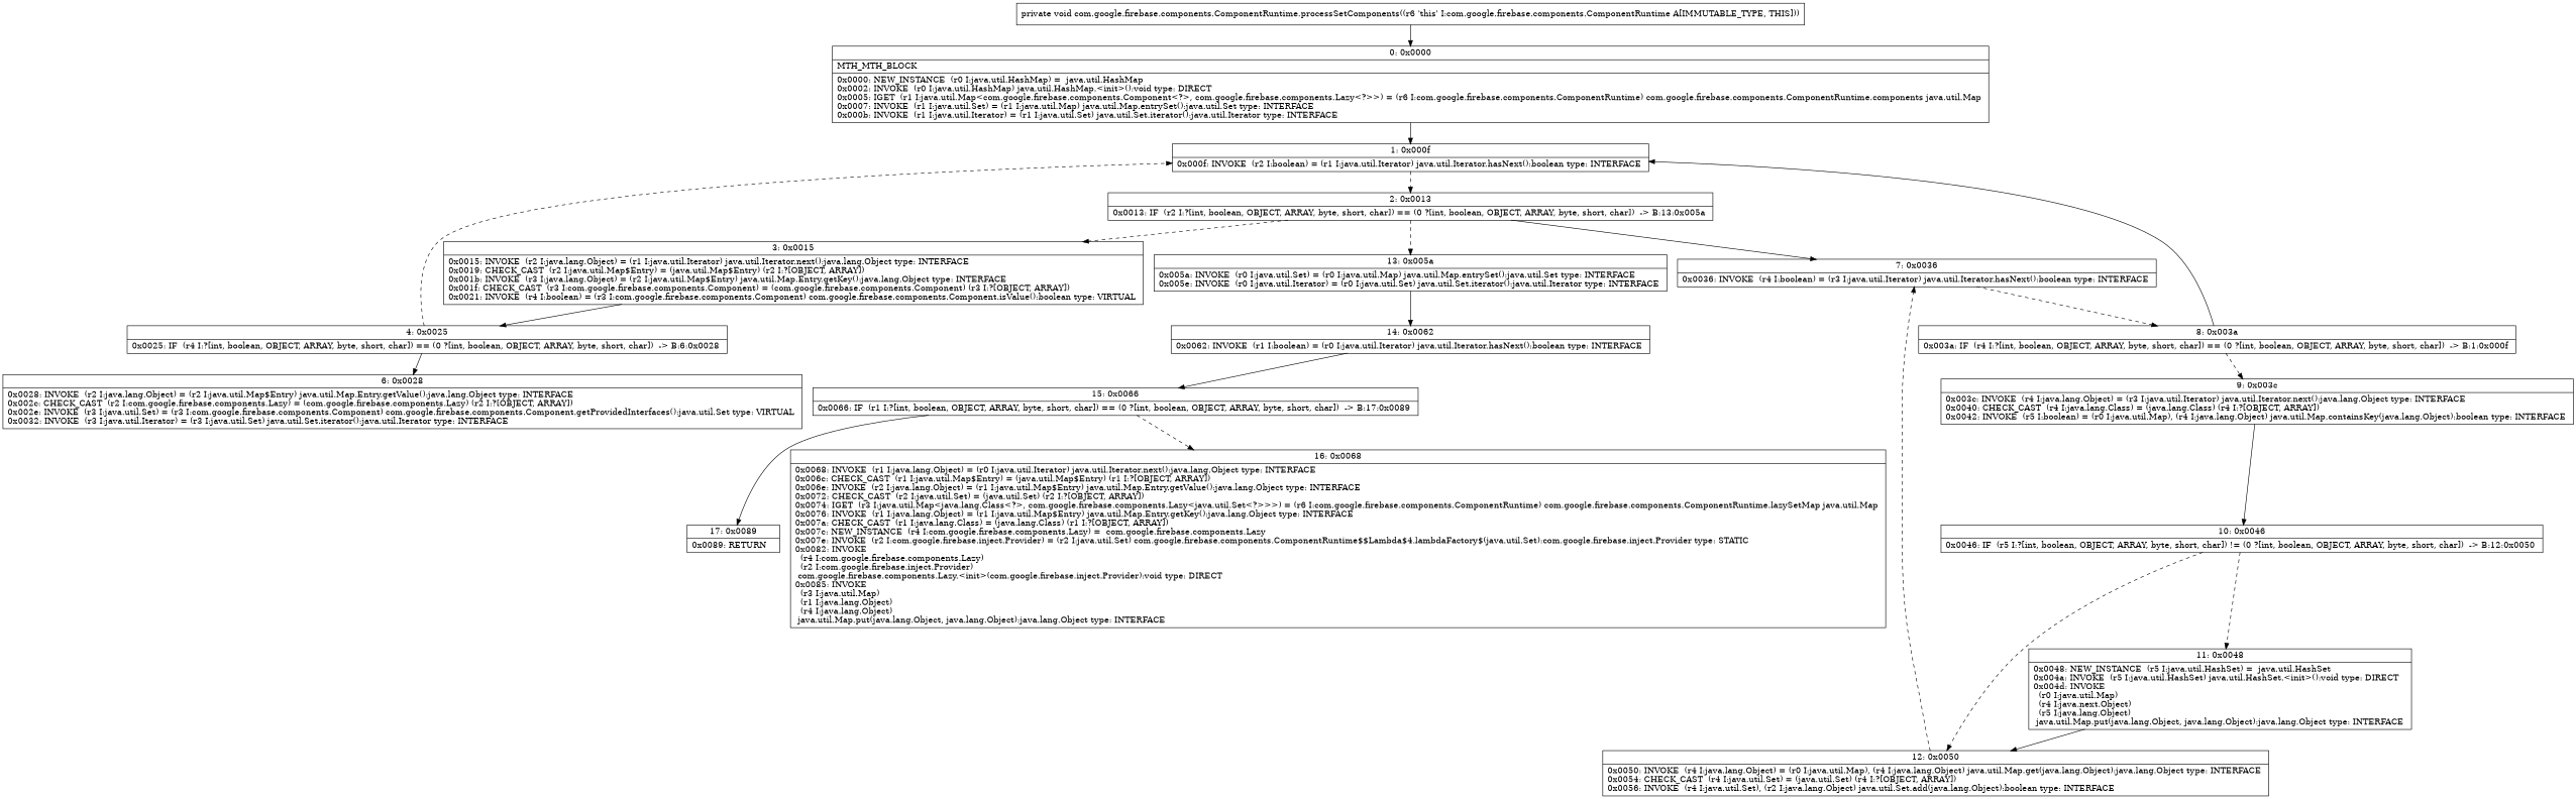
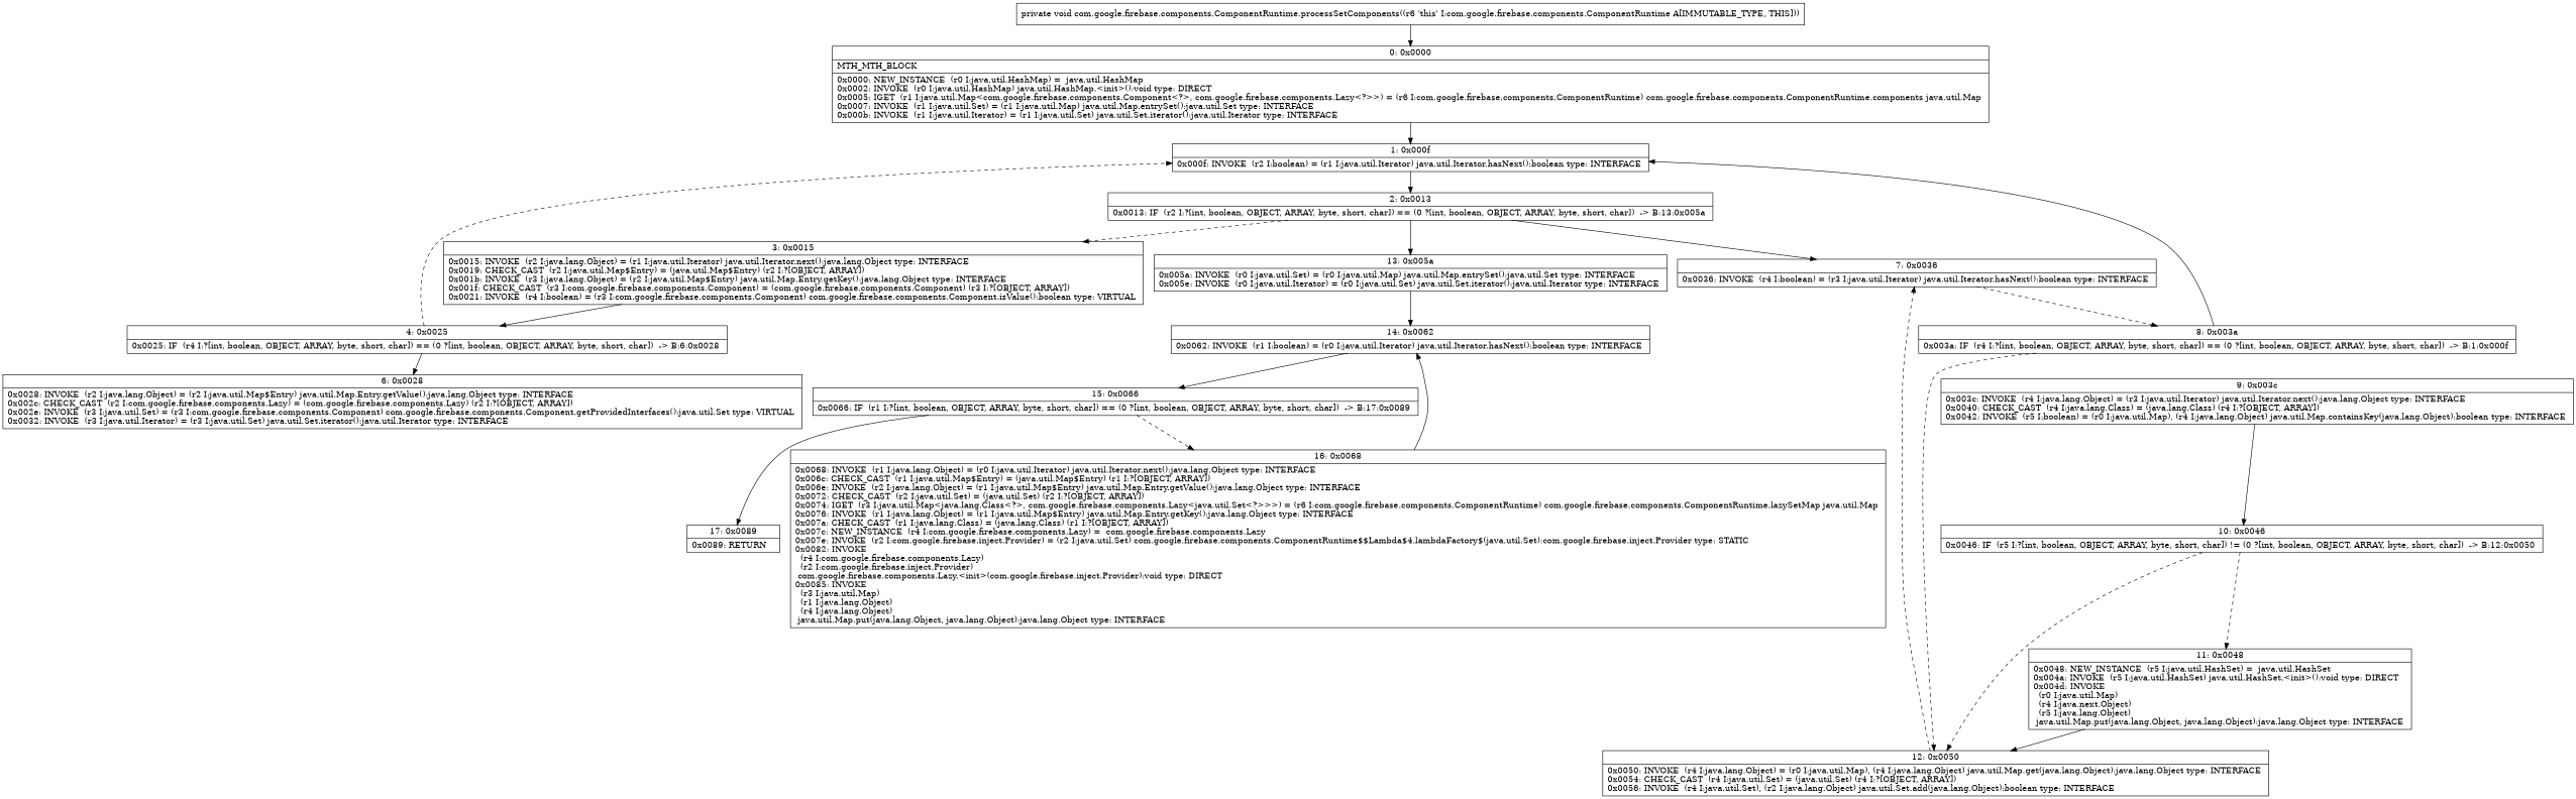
  digraph {
    node [shape=record]
    n1 [label="{0\:\ 0x0000|MTH_MTH_BLOCK\l|0x0000: NEW_INSTANCE  (r0 I:java.util.HashMap) =  java.util.HashMap \l0x0002: INVOKE  (r0 I:java.util.HashMap) java.util.HashMap.\<init\>():void type: DIRECT \l0x0005: IGET  (r1 I:java.util.Map\<com.google.firebase.components.Component\<?\>, com.google.firebase.components.Lazy\<?\>\>) = (r6 I:com.google.firebase.components.ComponentRuntime) com.google.firebase.components.ComponentRuntime.components java.util.Map \l0x0007: INVOKE  (r1 I:java.util.Set) = (r1 I:java.util.Map) java.util.Map.entrySet():java.util.Set type: INTERFACE \l0x000b: INVOKE  (r1 I:java.util.Iterator) = (r1 I:java.util.Set) java.util.Set.iterator():java.util.Iterator type: INTERFACE \l}"]
    n2 [label="{1\:\ 0x000f|0x000f: INVOKE  (r2 I:boolean) = (r1 I:java.util.Iterator) java.util.Iterator.hasNext():boolean type: INTERFACE \l}"]
    n3 [label="{2\:\ 0x0013|0x0013: IF  (r2 I:?[int, boolean, OBJECT, ARRAY, byte, short, char]) == (0 ?[int, boolean, OBJECT, ARRAY, byte, short, char])  \-\> B:13:0x005a \l}"]
    n4 [label="{3\:\ 0x0015|0x0015: INVOKE  (r2 I:java.lang.Object) = (r1 I:java.util.Iterator) java.util.Iterator.next():java.lang.Object type: INTERFACE \l0x0019: CHECK_CAST  (r2 I:java.util.Map$Entry) = (java.util.Map$Entry) (r2 I:?[OBJECT, ARRAY]) \l0x001b: INVOKE  (r3 I:java.lang.Object) = (r2 I:java.util.Map$Entry) java.util.Map.Entry.getKey():java.lang.Object type: INTERFACE \l0x001f: CHECK_CAST  (r3 I:com.google.firebase.components.Component) = (com.google.firebase.components.Component) (r3 I:?[OBJECT, ARRAY]) \l0x0021: INVOKE  (r4 I:boolean) = (r3 I:com.google.firebase.components.Component) com.google.firebase.components.Component.isValue():boolean type: VIRTUAL \l}"]
    n5 [label="{13\:\ 0x005a|0x005a: INVOKE  (r0 I:java.util.Set) = (r0 I:java.util.Map) java.util.Map.entrySet():java.util.Set type: INTERFACE \l0x005e: INVOKE  (r0 I:java.util.Iterator) = (r0 I:java.util.Set) java.util.Set.iterator():java.util.Iterator type: INTERFACE \l}"]
    n6 [label="{7\:\ 0x0036|0x0036: INVOKE  (r4 I:boolean) = (r3 I:java.util.Iterator) java.util.Iterator.hasNext():boolean type: INTERFACE \l}"]
    n7 [label="{4\:\ 0x0025|0x0025: IF  (r4 I:?[int, boolean, OBJECT, ARRAY, byte, short, char]) == (0 ?[int, boolean, OBJECT, ARRAY, byte, short, char])  \-\> B:6:0x0028 \l}"]
    n8 [label="{14\:\ 0x0062|0x0062: INVOKE  (r1 I:boolean) = (r0 I:java.util.Iterator) java.util.Iterator.hasNext():boolean type: INTERFACE \l}"]
    n9 [label="{6\:\ 0x0028|0x0028: INVOKE  (r2 I:java.lang.Object) = (r2 I:java.util.Map$Entry) java.util.Map.Entry.getValue():java.lang.Object type: INTERFACE \l0x002c: CHECK_CAST  (r2 I:com.google.firebase.components.Lazy) = (com.google.firebase.components.Lazy) (r2 I:?[OBJECT, ARRAY]) \l0x002e: INVOKE  (r3 I:java.util.Set) = (r3 I:com.google.firebase.components.Component) com.google.firebase.components.Component.getProvidedInterfaces():java.util.Set type: VIRTUAL \l0x0032: INVOKE  (r3 I:java.util.Iterator) = (r3 I:java.util.Set) java.util.Set.iterator():java.util.Iterator type: INTERFACE \l}"]
    n10 [label="{8\:\ 0x003a|0x003a: IF  (r4 I:?[int, boolean, OBJECT, ARRAY, byte, short, char]) == (0 ?[int, boolean, OBJECT, ARRAY, byte, short, char])  \-\> B:1:0x000f \l}"]
    n11 [label="{9\:\ 0x003c|0x003c: INVOKE  (r4 I:java.lang.Object) = (r3 I:java.util.Iterator) java.util.Iterator.next():java.lang.Object type: INTERFACE \l0x0040: CHECK_CAST  (r4 I:java.lang.Class) = (java.lang.Class) (r4 I:?[OBJECT, ARRAY]) \l0x0042: INVOKE  (r5 I:boolean) = (r0 I:java.util.Map), (r4 I:java.lang.Object) java.util.Map.containsKey(java.lang.Object):boolean type: INTERFACE \l}"]
    n12 [label="{10\:\ 0x0046|0x0046: IF  (r5 I:?[int, boolean, OBJECT, ARRAY, byte, short, char]) != (0 ?[int, boolean, OBJECT, ARRAY, byte, short, char])  \-\> B:12:0x0050 \l}"]
    n13 [label="{11\:\ 0x0048|0x0048: NEW_INSTANCE  (r5 I:java.util.HashSet) =  java.util.HashSet \l0x004a: INVOKE  (r5 I:java.util.HashSet) java.util.HashSet.\<init\>():void type: DIRECT \l0x004d: INVOKE  \l  (r0 I:java.util.Map)\l  (r4 I:java.next.Object)\l  (r5 I:java.lang.Object)\l java.util.Map.put(java.lang.Object, java.lang.Object):java.lang.Object type: INTERFACE \l}"]
    n14 [label="{12\:\ 0x0050|0x0050: INVOKE  (r4 I:java.lang.Object) = (r0 I:java.util.Map), (r4 I:java.lang.Object) java.util.Map.get(java.lang.Object):java.lang.Object type: INTERFACE \l0x0054: CHECK_CAST  (r4 I:java.util.Set) = (java.util.Set) (r4 I:?[OBJECT, ARRAY]) \l0x0056: INVOKE  (r4 I:java.util.Set), (r2 I:java.lang.Object) java.util.Set.add(java.lang.Object):boolean type: INTERFACE \l}"]
    n15 [label="{15\:\ 0x0066|0x0066: IF  (r1 I:?[int, boolean, OBJECT, ARRAY, byte, short, char]) == (0 ?[int, boolean, OBJECT, ARRAY, byte, short, char])  \-\> B:17:0x0089 \l}"]
    n16 [label="{16\:\ 0x0068|0x0068: INVOKE  (r1 I:java.lang.Object) = (r0 I:java.util.Iterator) java.util.Iterator.next():java.lang.Object type: INTERFACE \l0x006c: CHECK_CAST  (r1 I:java.util.Map$Entry) = (java.util.Map$Entry) (r1 I:?[OBJECT, ARRAY]) \l0x006e: INVOKE  (r2 I:java.lang.Object) = (r1 I:java.util.Map$Entry) java.util.Map.Entry.getValue():java.lang.Object type: INTERFACE \l0x0072: CHECK_CAST  (r2 I:java.util.Set) = (java.util.Set) (r2 I:?[OBJECT, ARRAY]) \l0x0074: IGET  (r3 I:java.util.Map\<java.lang.Class\<?\>, com.google.firebase.components.Lazy\<java.util.Set\<?\>\>\>) = (r6 I:com.google.firebase.components.ComponentRuntime) com.google.firebase.components.ComponentRuntime.lazySetMap java.util.Map \l0x0076: INVOKE  (r1 I:java.lang.Object) = (r1 I:java.util.Map$Entry) java.util.Map.Entry.getKey():java.lang.Object type: INTERFACE \l0x007a: CHECK_CAST  (r1 I:java.lang.Class) = (java.lang.Class) (r1 I:?[OBJECT, ARRAY]) \l0x007c: NEW_INSTANCE  (r4 I:com.google.firebase.components.Lazy) =  com.google.firebase.components.Lazy \l0x007e: INVOKE  (r2 I:com.google.firebase.inject.Provider) = (r2 I:java.util.Set) com.google.firebase.components.ComponentRuntime$$Lambda$4.lambdaFactory$(java.util.Set):com.google.firebase.inject.Provider type: STATIC \l0x0082: INVOKE  \l  (r4 I:com.google.firebase.components.Lazy)\l  (r2 I:com.google.firebase.inject.Provider)\l com.google.firebase.components.Lazy.\<init\>(com.google.firebase.inject.Provider):void type: DIRECT \l0x0085: INVOKE  \l  (r3 I:java.util.Map)\l  (r1 I:java.lang.Object)\l  (r4 I:java.lang.Object)\l java.util.Map.put(java.lang.Object, java.lang.Object):java.lang.Object type: INTERFACE \l}"]
    n17 [label="{17\:\ 0x0089|0x0089: RETURN   \l}"]
    n18 [label="{private void com.google.firebase.components.ComponentRuntime.processSetComponents((r6 'this' I:com.google.firebase.components.ComponentRuntime A[IMMUTABLE_TYPE, THIS])) }"]
    n1 -> n2
-   n2 -> n3 [style=dashed]
+   n2 -> n3
    n3 -> n4 [style=dashed]
-   n3 -> n5 [style=dashed]
+   n3 -> n5
    n3 -> n6
    n4 -> n7
    n5 -> n8
    n6 -> n10 [style=dashed]
    n7 -> n2 [style=dashed]
    n7 -> n9
    n8 -> n15
    n10 -> n2
-   n10 -> n11 [style=dashed]
+   n10 -> n14 [style=dashed]
    n11 -> n12
    n12 -> n13 [style=dashed]
    n12 -> n14 [style=dashed]
    n13 -> n14
    n14 -> n6 [style=dashed]
    n15 -> n16 [style=dashed]
    n15 -> n17
+   n16 -> n8
    n18 -> n1
  }
